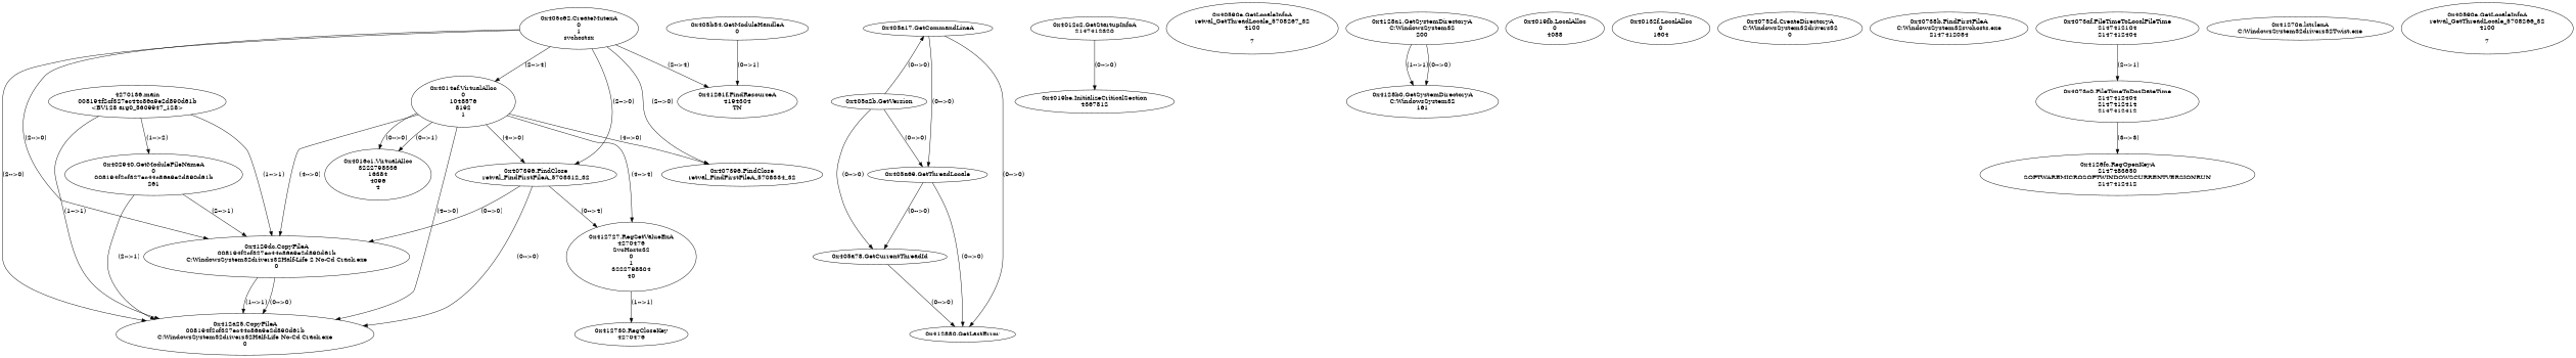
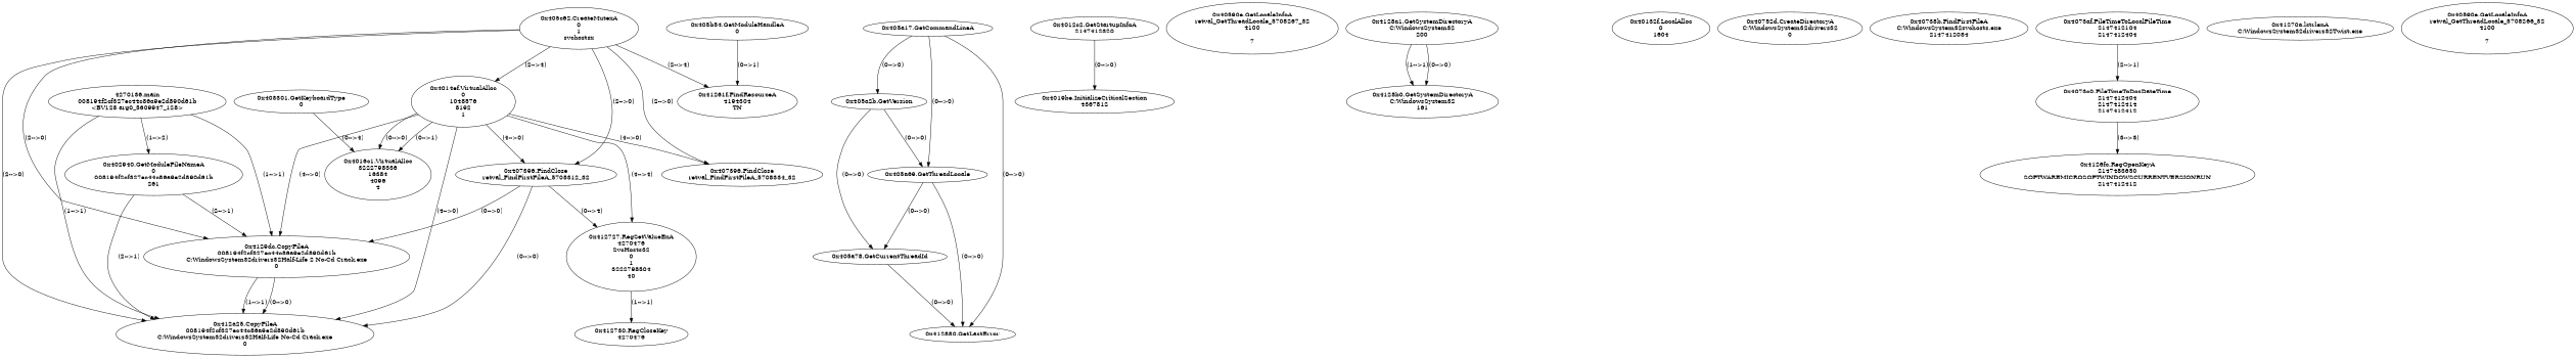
  digraph {
    n1 [label="4270136.main\n008194f2cf327ec44c86a9e2d890d61b\n<BV128 arg0_5609947_128>"]
    n2 [label="0x402940.GetModuleFileNameA\n0\n008194f2cf327ec44c86a9e2d890d61b\n261"]
    n3 [label="0x4129dc.CopyFileA\n008194f2cf327ec44c86a9e2d890d61b\nC:\Windows\System32\drivers32\Half-Life 2 No-Cd Crack.exe\n0"]
    n4 [label="0x412a25.CopyFileA\n008194f2cf327ec44c86a9e2d890d61b\nC:\Windows\System32\drivers32\Half-Life No-Cd Crack.exe\n0"]
    n5 [label="0x405b54.GetModuleHandleA\n0"]
    n6 [label="0x41261f.FindResourceA\n4194304\nTN\n"]
+   n7 [label="0x403301.GetKeyboardType\n0"]
    n8 [label="0x4016c1.VirtualAlloc\n3222798336\n16384\n4096\n4"]
    n9 [label="0x405a17.GetCommandLineA\n"]
    n10 [label="0x405a2b.GetVersion\n"]
    n11 [label="0x405a69.GetThreadLocale\n"]
    n12 [label="0x412880.GetLastError\n"]
    n13 [label="0x405a78.GetCurrentThreadId\n"]
    n14 [label="0x4012c2.GetStartupInfoA\n2147412320"]
    n15 [label="0x4019be.InitializeCriticalSection\n4367812"]
    n16 [label="0x40590e.GetLocaleInfoA\nretval_GetThreadLocale_5708267_32\n4100\n\n7"]
    n17 [label="0x405c62.CreateMutexA\n0\n1\nsvchostsx"]
    n18 [label="0x4014ef.VirtualAlloc\n0\n1048576\n8192\n1"]
    n19 [label="0x407396.FindClose\nretval_FindFirstFileA_5708312_32"]
    n20 [label="0x407396.FindClose\nretval_FindFirstFileA_5708334_32"]
    n21 [label="0x412727.RegSetValueExA\n4270476\nSvcHosts32\n0\n1\n3222798504\n40"]
    n22 [label="0x412730.RegCloseKey\n4270476"]
    n23 [label="0x4128a1.GetSystemDirectoryA\nC:\Windows\System32\n200"]
    n24 [label="0x4128b0.GetSystemDirectoryA\nC:\Windows\System32\n161"]
-   n25 [label="0x4019fb.LocalAlloc\n0\n4088"]
    n26 [label="0x40132f.LocalAlloc\n0\n1604"]
    n27 [label="0x40752d.CreateDirectoryA\nC:\Windows\System32\drivers32\n0"]
    n28 [label="0x40738b.FindFirstFileA\nC:\Windows\System32\svchosts.exe\n2147412084"]
    n29 [label="0x4073af.FileTimeToLocalFileTime\n2147412104\n2147412404"]
    n30 [label="0x4073c0.FileTimeToDosDateTime\n2147412404\n2147412414\n2147412412"]
    n31 [label="0x4126fc.RegOpenKeyA\n2147483650\nSOFTWARE\MICROSOFT\WINDOWS\CURRENTVERSION\RUN\n2147412412"]
    n32 [label="0x41270a.lstrlenA\nC:\Windows\System32\drivers32\Twist.exe"]
    n33 [label="0x40590e.GetLocaleInfoA\nretval_GetThreadLocale_5708266_32\n4100\n\n7"]
    n1 -> n2 [label="(1-->2)"]
    n1 -> n3 [label="(1-->1)"]
    n1 -> n4 [label="(1-->1)"]
    n2 -> n3 [label="(2-->1)"]
    n2 -> n4 [label="(2-->1)"]
    n3 -> n4 [label="(1-->1)"]
    n3 -> n4 [label="(0-->0)"]
    n5 -> n6 [label="(0-->1)"]
-   n10 -> n9 [label="(0-->0)"]
+   n7 -> n8 [label="(0-->4)"]
+   n9 -> n10 [label="(0-->0)"]
    n9 -> n11 [label="(0-->0)"]
    n9 -> n12 [label="(0-->0)"]
    n10 -> n11 [label="(0-->0)"]
    n10 -> n13 [label="(0-->0)"]
    n11 -> n12 [label="(0-->0)"]
    n11 -> n13 [label="(0-->0)"]
    n13 -> n12 [label="(0-->0)"]
    n14 -> n15 [label="(0-->0)"]
    n17 -> n3 [label="(2-->0)"]
    n17 -> n4 [label="(2-->0)"]
    n17 -> n6 [label="(2-->4)"]
    n17 -> n18 [label="(2-->4)"]
    n17 -> n19 [label="(2-->0)"]
    n17 -> n20 [label="(2-->0)"]
    n18 -> n3 [label="(4-->0)"]
    n18 -> n4 [label="(4-->0)"]
    n18 -> n8 [label="(0-->1)"]
    n18 -> n8 [label="(0-->0)"]
    n18 -> n19 [label="(4-->0)"]
    n18 -> n20 [label="(4-->0)"]
    n18 -> n21 [label="(4-->4)"]
    n19 -> n3 [label="(0-->0)"]
    n19 -> n4 [label="(0-->0)"]
    n19 -> n21 [label="(0-->4)"]
    n21 -> n22 [label="(1-->1)"]
    n23 -> n24 [label="(1-->1)"]
    n23 -> n24 [label="(0-->0)"]
    n29 -> n30 [label="(2-->1)"]
    n30 -> n31 [label="(3-->3)"]
  }
